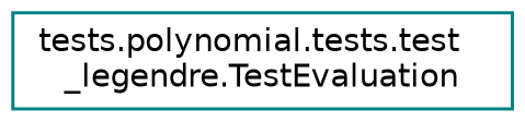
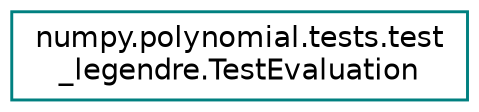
  digraph {
    rankdir=TB
-   n1 [color=teal fillcolor=white fontname=Helvetica fontsize=10 height=0.2 label="tests.polynomial.tests.test\l_legendre.TestEvaluation" shape=box style=filled width=0.4]
+   n1 [color=teal fillcolor=white fontname=Helvetica fontsize=10 height=0.2 label="numpy.polynomial.tests.test\l_legendre.TestEvaluation" shape=box style=filled width=0.4]
  }
